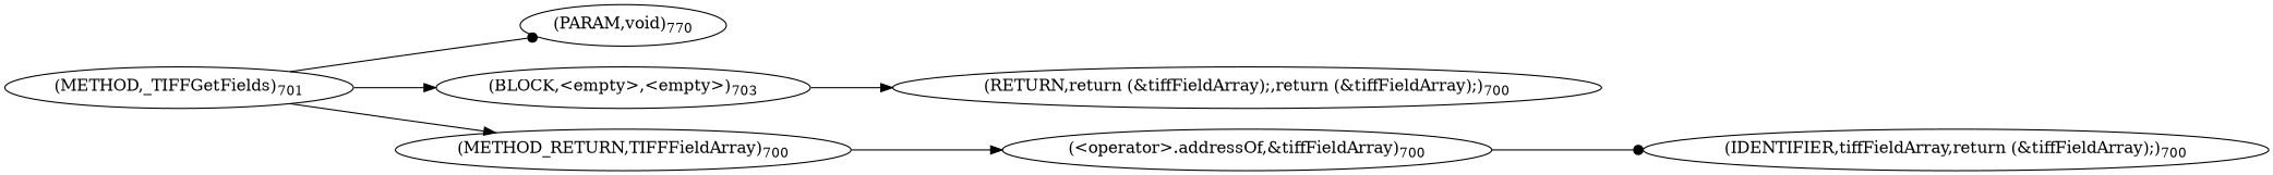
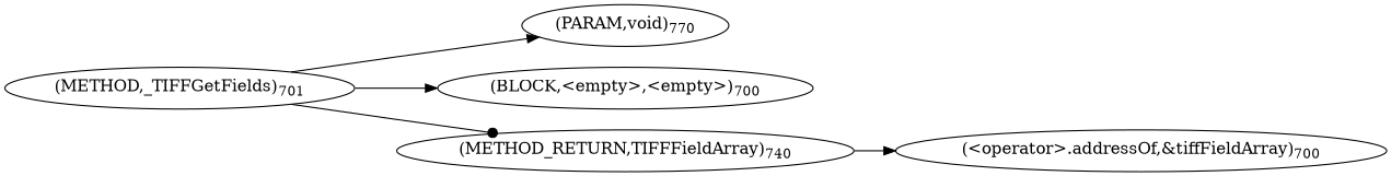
  digraph {
    rankdir=LR
    edge [arrowhead=normal]
    n1 [label=<(METHOD,_TIFFGetFields)<SUB>701</SUB>>]
    n2 [label=<(PARAM,void)<SUB>770</SUB>>]
-   n3 [label=<(BLOCK,&lt;empty&gt;,&lt;empty&gt;)<SUB>703</SUB>>]
-   n4 [label=<(METHOD_RETURN,TIFFFieldArray)<SUB>700</SUB>>]
-   n5 [label=<(RETURN,return (&amp;tiffFieldArray);,return (&amp;tiffFieldArray);)<SUB>700</SUB>>]
+   n3 [label=<(BLOCK,&lt;empty&gt;,&lt;empty&gt;)<SUB>700</SUB>>]
+   n4 [label=<(METHOD_RETURN,TIFFFieldArray)<SUB>740</SUB>>]
    n6 [label=<(&lt;operator&gt;.addressOf,&amp;tiffFieldArray)<SUB>700</SUB>>]
-   n7 [label=<(IDENTIFIER,tiffFieldArray,return (&amp;tiffFieldArray);)<SUB>700</SUB>>]
-   n1 -> n2 [arrowhead=dot]
+   n1 -> n2
    n1 -> n3
-   n1 -> n4
-   n3 -> n5
+   n1 -> n4 [arrowhead=dot]
    n4 -> n6
-   n6 -> n7 [arrowhead=dot]
  }
